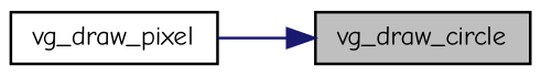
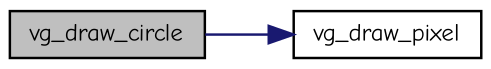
  digraph {
    rankdir=LR
    fontname="Comic Neue"
    node [color=black fontname="Comic Neue" fontsize=10 shape=record style=filled]
    n1 [fillcolor=grey75 fontcolor=black height=0.2 label=vg_draw_circle width=0.4]
    n2 [fillcolor=white height=0.2 label=vg_draw_pixel width=0.4]
-   n2 -> n1 [color=midnightblue fontname="Comic Neue" fontsize=10 labelfontname=Helvetica labelfontsize=10 style=solid]
+   n1 -> n2 [color=midnightblue fontname="Comic Neue" fontsize=10 labelfontname=Helvetica labelfontsize=10 style=solid]
  }
